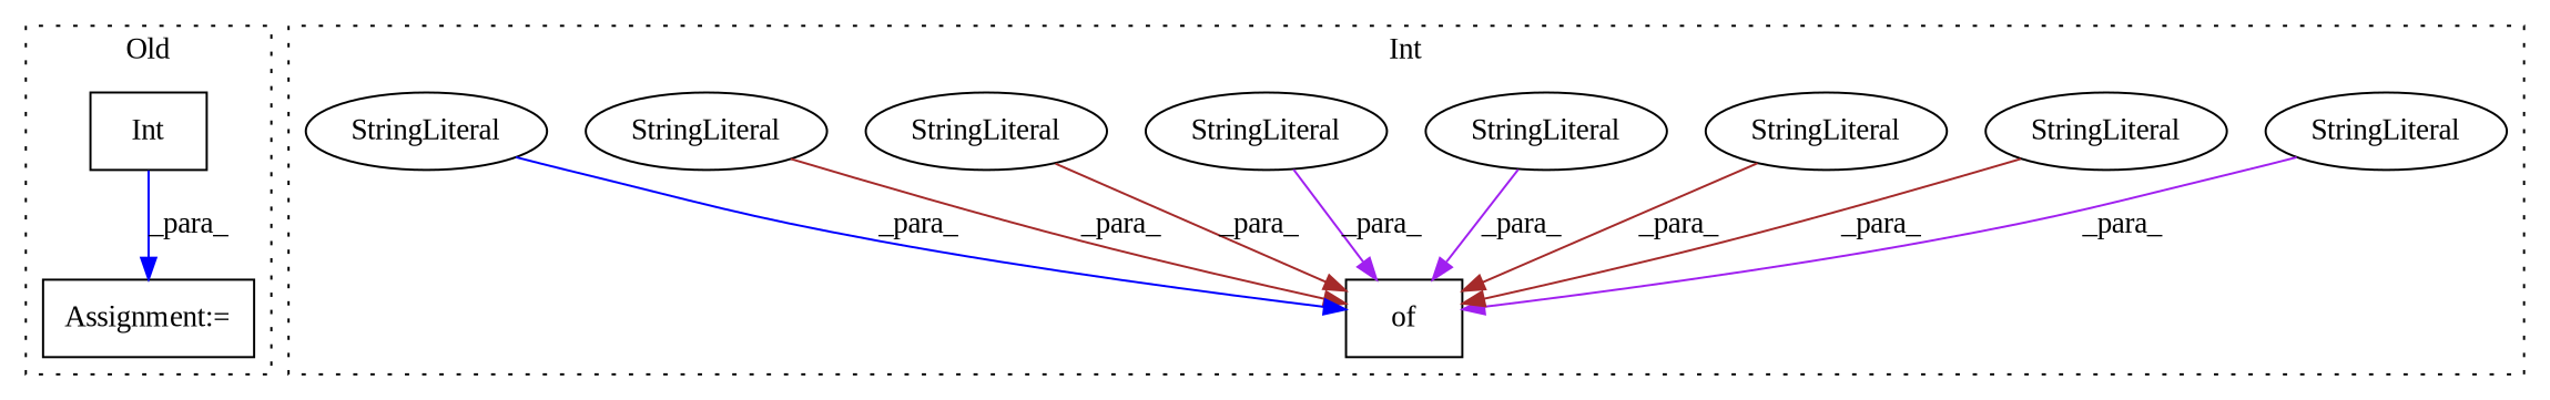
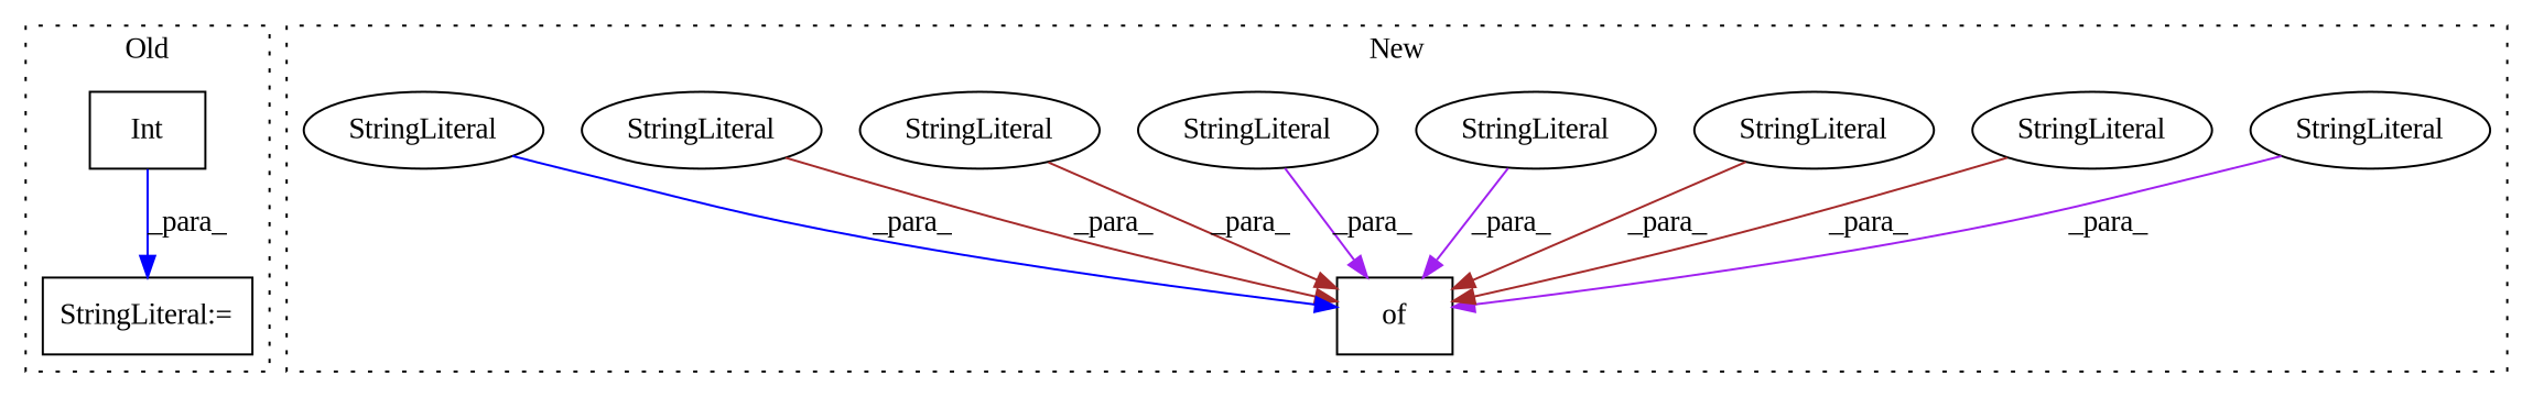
  digraph {
    fontname="Liberation Serif"
    node [a=45 fontname="Liberation Serif" l=12 shape=ellipse]
    edge [color=brown fontname="Liberation Serif"]
    n1 [a=32 l="4,1" label=Int s="1344,1369" shape=box]
-   n2 [a=7 l=1 label="Assignment:=" s=1325 shape=box]
+   n2 [a=7 l=1 label="StringLiteral:=" s=1325 shape=box]
    n3 [a=32 l="3,1" label=of s="1113,1250" shape=box]
    n4 [label=StringLiteral s=1202]
    n5 [label=StringLiteral s=1226]
    n6 [l=15 label=StringLiteral s=1132]
    n7 [l=10 label=StringLiteral s=1171]
    n8 [l=7 label=StringLiteral s=1150]
    n9 [label=StringLiteral s=1158]
    n10 [l=10 label=StringLiteral s=1215]
    n11 [l=7 label=StringLiteral s=1194]
    subgraph cluster_1 {
      label=Old
      style=dotted
      n1
      n2
    }
    subgraph cluster_2 {
-     label=Int
+     label=New
      style=dotted
      n3
      n4
      n5
      n6
      n7
      n8
      n9
      n10
      n11
    }
    n1 -> n2 [color=blue label=_para_]
    n4 -> n3 [color=purple label=_para_]
    n5 -> n3 [label=_para_]
    n6 -> n3 [label=_para_]
    n7 -> n3 [color=purple label=_para_]
    n8 -> n3 [color=purple label=_para_]
    n9 -> n3 [label=_para_]
    n10 -> n3 [label=_para_]
    n11 -> n3 [color=blue label=_para_]
  }
